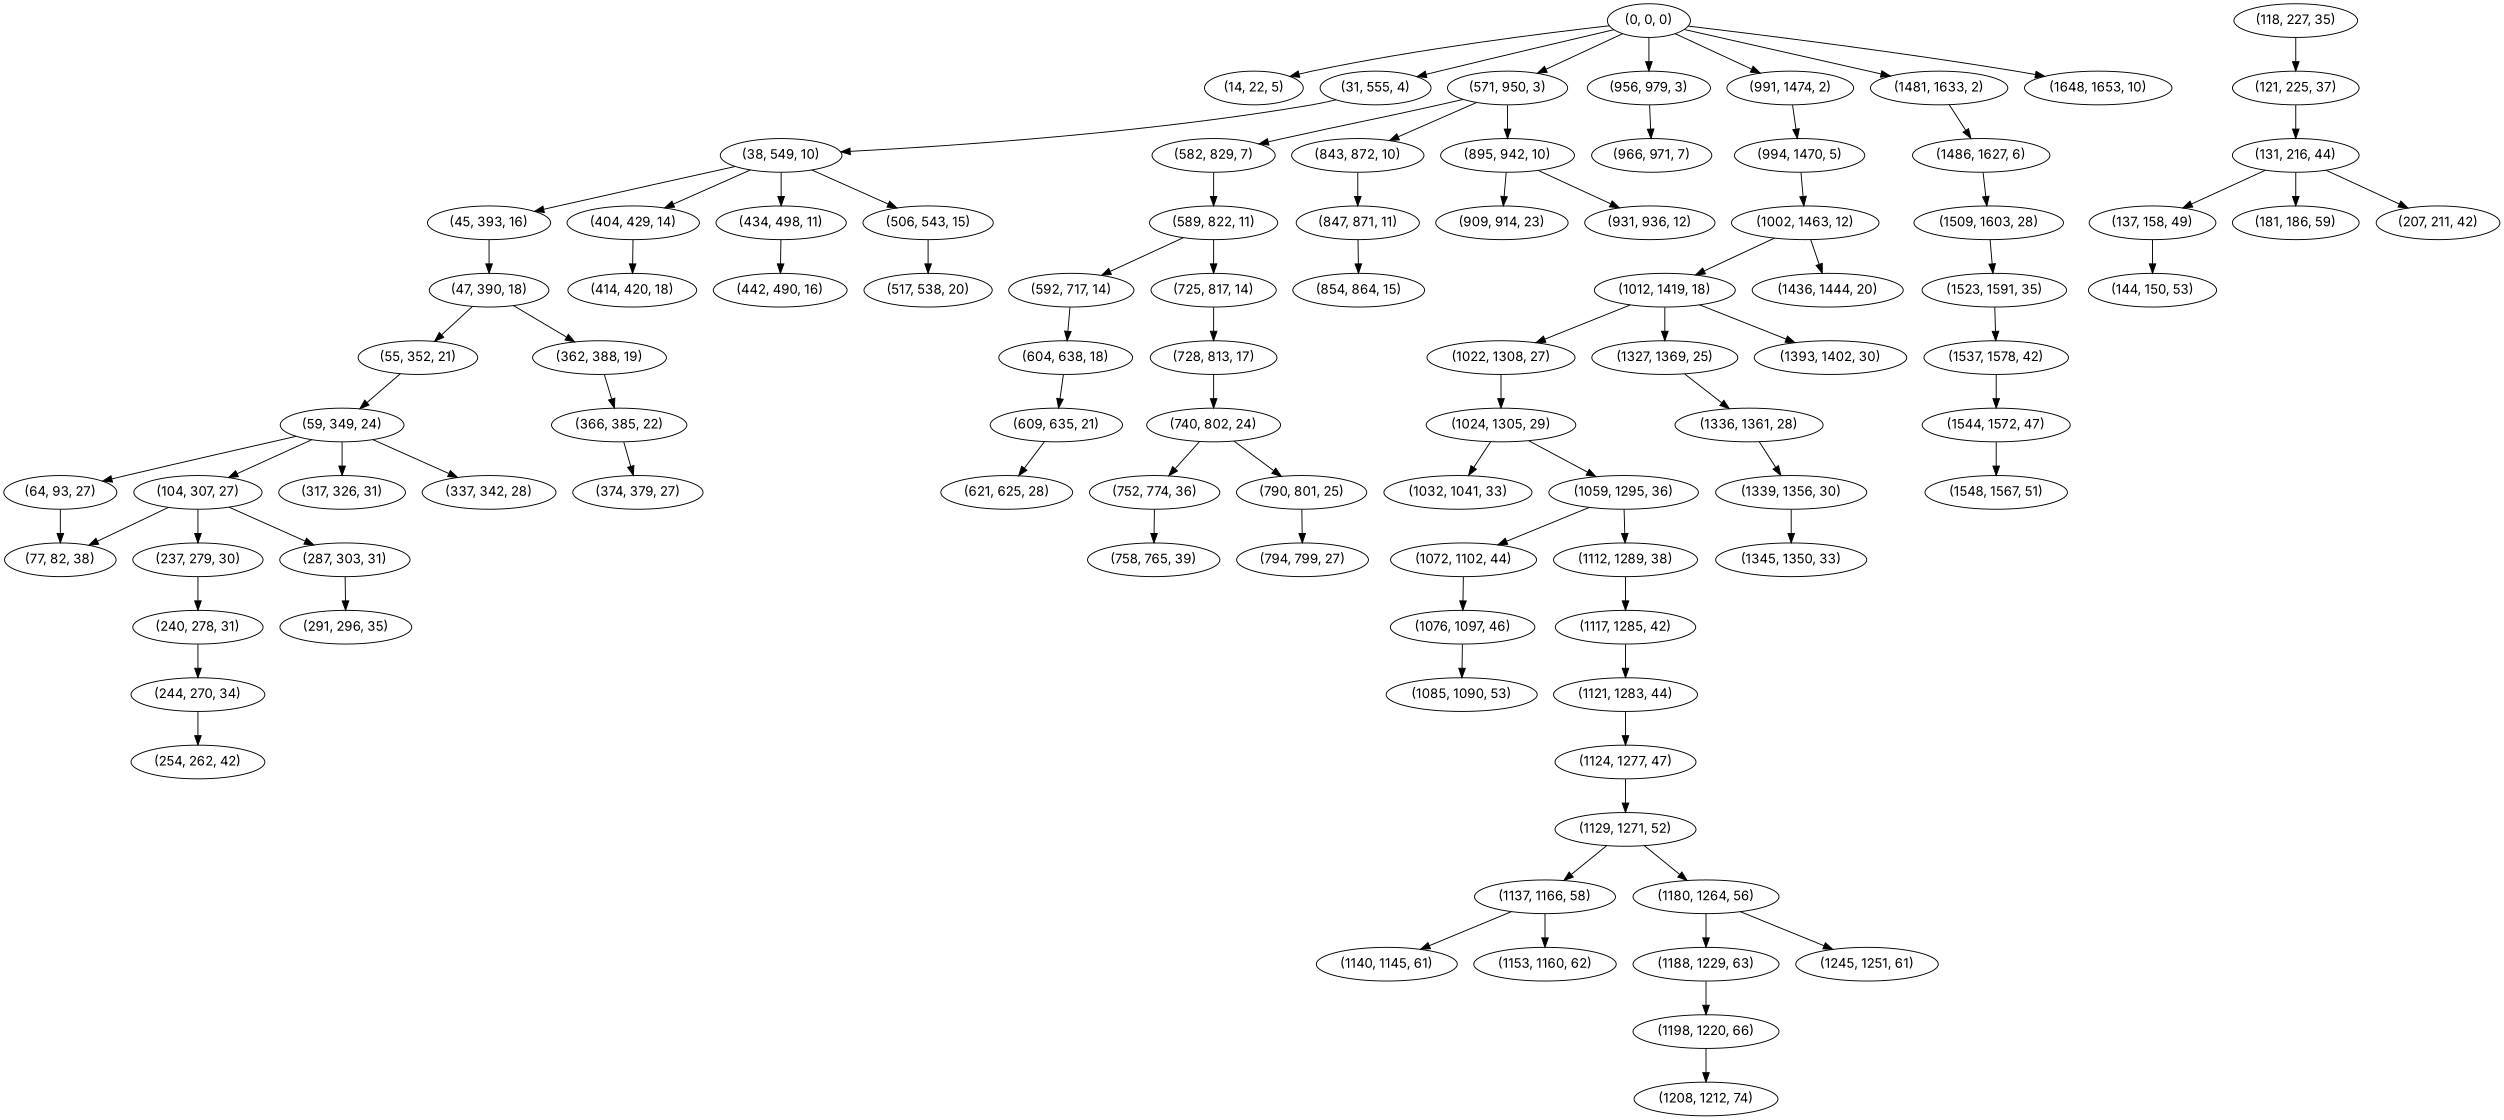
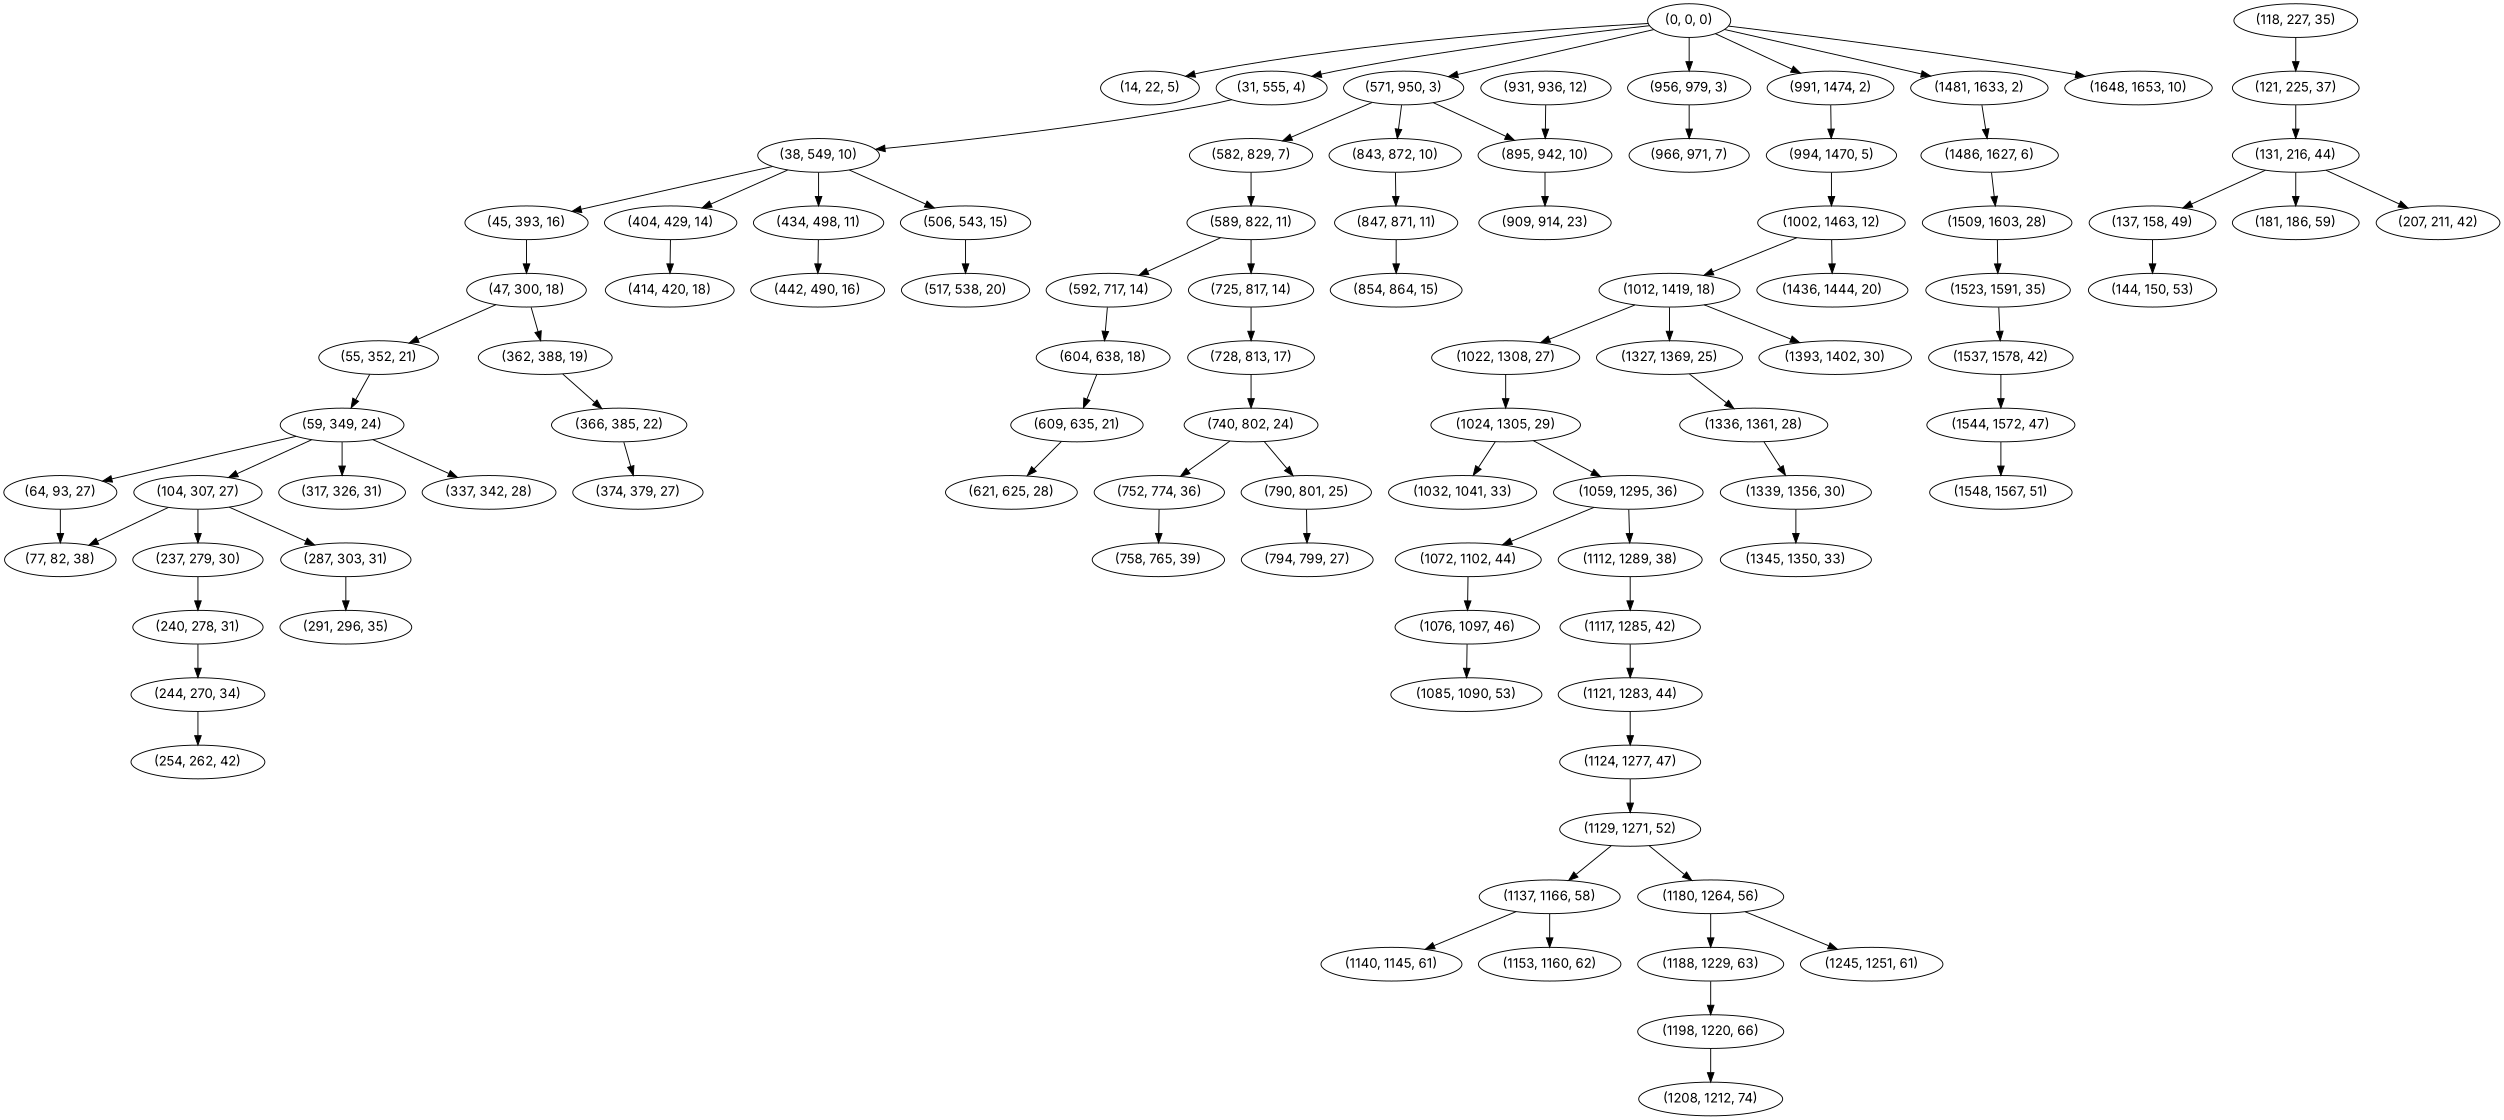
  digraph {
    fontname=Inter
    node [fontname=Inter]
    edge [fontname=Inter]
    "(0, 0, 0)"
    "(14, 22, 5)"
    "(31, 555, 4)"
    "(571, 950, 3)"
    "(956, 979, 3)"
    "(991, 1474, 2)"
    "(1481, 1633, 2)"
    "(1648, 1653, 10)"
    "(38, 549, 10)"
    "(582, 829, 7)"
    "(843, 872, 10)"
    "(895, 942, 10)"
    "(966, 971, 7)"
    "(994, 1470, 5)"
    "(1486, 1627, 6)"
    "(45, 393, 16)"
    "(404, 429, 14)"
    "(434, 498, 11)"
    "(506, 543, 15)"
-   "(47, 390, 18)"
+   "(47, 390, 18)" [label="(47, 300, 18)"]
    "(414, 420, 18)"
    "(442, 490, 16)"
    "(517, 538, 20)"
    "(55, 352, 21)"
    "(362, 388, 19)"
    "(59, 349, 24)"
    "(366, 385, 22)"
    "(64, 93, 27)"
    "(104, 307, 27)"
    "(317, 326, 31)"
    "(337, 342, 28)"
    "(77, 82, 38)"
    "(237, 279, 30)"
    "(287, 303, 31)"
    "(118, 227, 35)"
    "(121, 225, 37)"
    "(240, 278, 31)"
    "(291, 296, 35)"
    "(131, 216, 44)"
    "(137, 158, 49)"
    "(181, 186, 59)"
    n42 [label="(207, 211, 42)"]
    "(144, 150, 53)"
    "(244, 270, 34)"
    "(254, 262, 42)"
    "(374, 379, 27)"
    "(589, 822, 11)"
    "(847, 871, 11)"
    "(909, 914, 23)"
    "(931, 936, 12)"
    "(592, 717, 14)"
    "(725, 817, 14)"
    "(604, 638, 18)"
    "(728, 813, 17)"
    "(609, 635, 21)"
    "(621, 625, 28)"
    "(740, 802, 24)"
    "(752, 774, 36)"
    "(790, 801, 25)"
    "(758, 765, 39)"
    "(794, 799, 27)"
    "(854, 864, 15)"
    "(1002, 1463, 12)"
    "(1012, 1419, 18)"
    "(1436, 1444, 20)"
    "(1022, 1308, 27)"
    "(1327, 1369, 25)"
    "(1393, 1402, 30)"
    "(1024, 1305, 29)"
    "(1336, 1361, 28)"
    "(1032, 1041, 33)"
    "(1059, 1295, 36)"
    "(1072, 1102, 44)"
    "(1112, 1289, 38)"
    "(1076, 1097, 46)"
    "(1117, 1285, 42)"
    "(1085, 1090, 53)"
    "(1121, 1283, 44)"
    "(1124, 1277, 47)"
    "(1129, 1271, 52)"
    "(1137, 1166, 58)"
    "(1180, 1264, 56)"
    "(1140, 1145, 61)"
    "(1153, 1160, 62)"
    "(1188, 1229, 63)"
    "(1245, 1251, 61)"
    "(1198, 1220, 66)"
    "(1208, 1212, 74)"
    "(1339, 1356, 30)"
    "(1345, 1350, 33)"
    "(1509, 1603, 28)"
    "(1523, 1591, 35)"
    "(1537, 1578, 42)"
    "(1544, 1572, 47)"
    "(1548, 1567, 51)"
    "(0, 0, 0)" -> "(14, 22, 5)"
    "(0, 0, 0)" -> "(31, 555, 4)"
    "(0, 0, 0)" -> "(571, 950, 3)"
    "(0, 0, 0)" -> "(956, 979, 3)"
    "(0, 0, 0)" -> "(991, 1474, 2)"
    "(0, 0, 0)" -> "(1481, 1633, 2)"
    "(0, 0, 0)" -> "(1648, 1653, 10)"
    "(31, 555, 4)" -> "(38, 549, 10)"
    "(571, 950, 3)" -> "(582, 829, 7)"
    "(571, 950, 3)" -> "(843, 872, 10)"
    "(571, 950, 3)" -> "(895, 942, 10)"
    "(956, 979, 3)" -> "(966, 971, 7)"
    "(991, 1474, 2)" -> "(994, 1470, 5)"
    "(1481, 1633, 2)" -> "(1486, 1627, 6)"
    "(38, 549, 10)" -> "(45, 393, 16)"
    "(38, 549, 10)" -> "(404, 429, 14)"
    "(38, 549, 10)" -> "(434, 498, 11)"
    "(38, 549, 10)" -> "(506, 543, 15)"
    "(582, 829, 7)" -> "(589, 822, 11)"
    "(843, 872, 10)" -> "(847, 871, 11)"
    "(895, 942, 10)" -> "(909, 914, 23)"
-   "(895, 942, 10)" -> "(931, 936, 12)"
+   "(931, 936, 12)" -> "(895, 942, 10)"
    "(994, 1470, 5)" -> "(1002, 1463, 12)"
    "(1486, 1627, 6)" -> "(1509, 1603, 28)"
    "(45, 393, 16)" -> "(47, 390, 18)"
    "(404, 429, 14)" -> "(414, 420, 18)"
    "(434, 498, 11)" -> "(442, 490, 16)"
    "(506, 543, 15)" -> "(517, 538, 20)"
    "(47, 390, 18)" -> "(55, 352, 21)"
    "(47, 390, 18)" -> "(362, 388, 19)"
    "(55, 352, 21)" -> "(59, 349, 24)"
    "(362, 388, 19)" -> "(366, 385, 22)"
    "(59, 349, 24)" -> "(64, 93, 27)"
    "(59, 349, 24)" -> "(104, 307, 27)"
    "(59, 349, 24)" -> "(317, 326, 31)"
    "(59, 349, 24)" -> "(337, 342, 28)"
    "(366, 385, 22)" -> "(374, 379, 27)"
    "(64, 93, 27)" -> "(77, 82, 38)"
    "(104, 307, 27)" -> "(77, 82, 38)"
    "(104, 307, 27)" -> "(237, 279, 30)"
    "(104, 307, 27)" -> "(287, 303, 31)"
    "(237, 279, 30)" -> "(240, 278, 31)"
    "(287, 303, 31)" -> "(291, 296, 35)"
    "(118, 227, 35)" -> "(121, 225, 37)"
    "(121, 225, 37)" -> "(131, 216, 44)"
    "(240, 278, 31)" -> "(244, 270, 34)"
    "(131, 216, 44)" -> "(137, 158, 49)"
    "(131, 216, 44)" -> "(181, 186, 59)"
    "(131, 216, 44)" -> n42
    "(137, 158, 49)" -> "(144, 150, 53)"
    "(244, 270, 34)" -> "(254, 262, 42)"
    "(589, 822, 11)" -> "(592, 717, 14)"
    "(589, 822, 11)" -> "(725, 817, 14)"
    "(847, 871, 11)" -> "(854, 864, 15)"
    "(592, 717, 14)" -> "(604, 638, 18)"
    "(725, 817, 14)" -> "(728, 813, 17)"
    "(604, 638, 18)" -> "(609, 635, 21)"
    "(728, 813, 17)" -> "(740, 802, 24)"
    "(609, 635, 21)" -> "(621, 625, 28)"
    "(740, 802, 24)" -> "(752, 774, 36)"
    "(740, 802, 24)" -> "(790, 801, 25)"
    "(752, 774, 36)" -> "(758, 765, 39)"
    "(790, 801, 25)" -> "(794, 799, 27)"
    "(1002, 1463, 12)" -> "(1012, 1419, 18)"
    "(1002, 1463, 12)" -> "(1436, 1444, 20)"
    "(1012, 1419, 18)" -> "(1022, 1308, 27)"
    "(1012, 1419, 18)" -> "(1327, 1369, 25)"
    "(1012, 1419, 18)" -> "(1393, 1402, 30)"
    "(1022, 1308, 27)" -> "(1024, 1305, 29)"
    "(1327, 1369, 25)" -> "(1336, 1361, 28)"
    "(1024, 1305, 29)" -> "(1032, 1041, 33)"
    "(1024, 1305, 29)" -> "(1059, 1295, 36)"
    "(1336, 1361, 28)" -> "(1339, 1356, 30)"
    "(1059, 1295, 36)" -> "(1072, 1102, 44)"
    "(1059, 1295, 36)" -> "(1112, 1289, 38)"
    "(1072, 1102, 44)" -> "(1076, 1097, 46)"
    "(1112, 1289, 38)" -> "(1117, 1285, 42)"
    "(1076, 1097, 46)" -> "(1085, 1090, 53)"
    "(1117, 1285, 42)" -> "(1121, 1283, 44)"
    "(1121, 1283, 44)" -> "(1124, 1277, 47)"
    "(1124, 1277, 47)" -> "(1129, 1271, 52)"
    "(1129, 1271, 52)" -> "(1137, 1166, 58)"
    "(1129, 1271, 52)" -> "(1180, 1264, 56)"
    "(1137, 1166, 58)" -> "(1140, 1145, 61)"
    "(1137, 1166, 58)" -> "(1153, 1160, 62)"
    "(1180, 1264, 56)" -> "(1188, 1229, 63)"
    "(1180, 1264, 56)" -> "(1245, 1251, 61)"
    "(1188, 1229, 63)" -> "(1198, 1220, 66)"
    "(1198, 1220, 66)" -> "(1208, 1212, 74)"
    "(1339, 1356, 30)" -> "(1345, 1350, 33)"
    "(1509, 1603, 28)" -> "(1523, 1591, 35)"
    "(1523, 1591, 35)" -> "(1537, 1578, 42)"
    "(1537, 1578, 42)" -> "(1544, 1572, 47)"
    "(1544, 1572, 47)" -> "(1548, 1567, 51)"
  }
